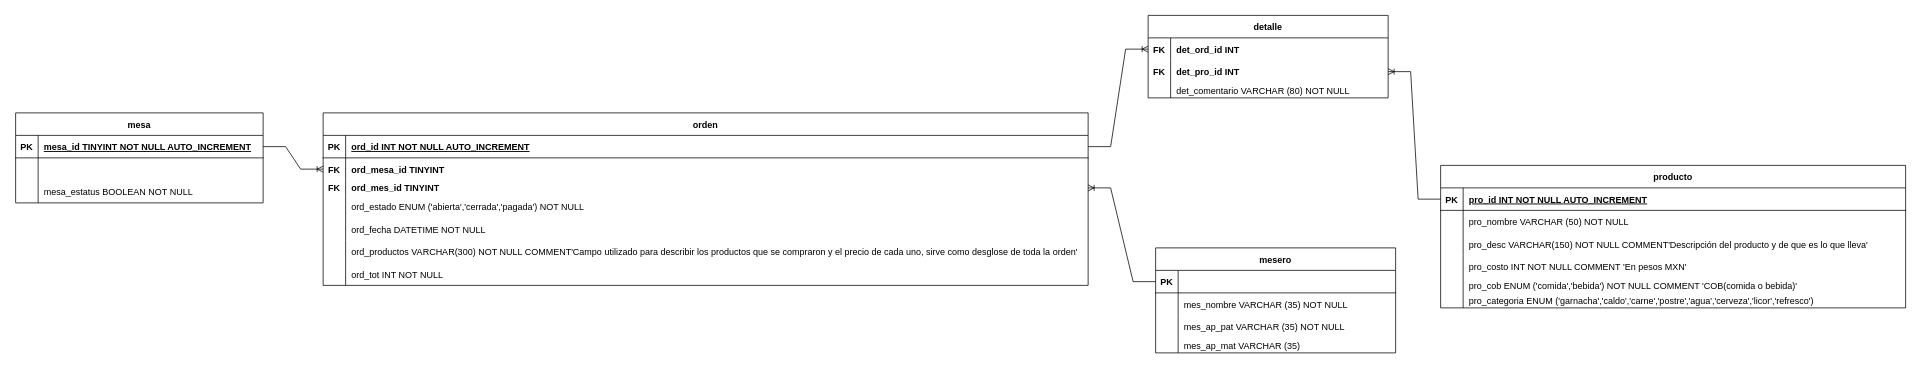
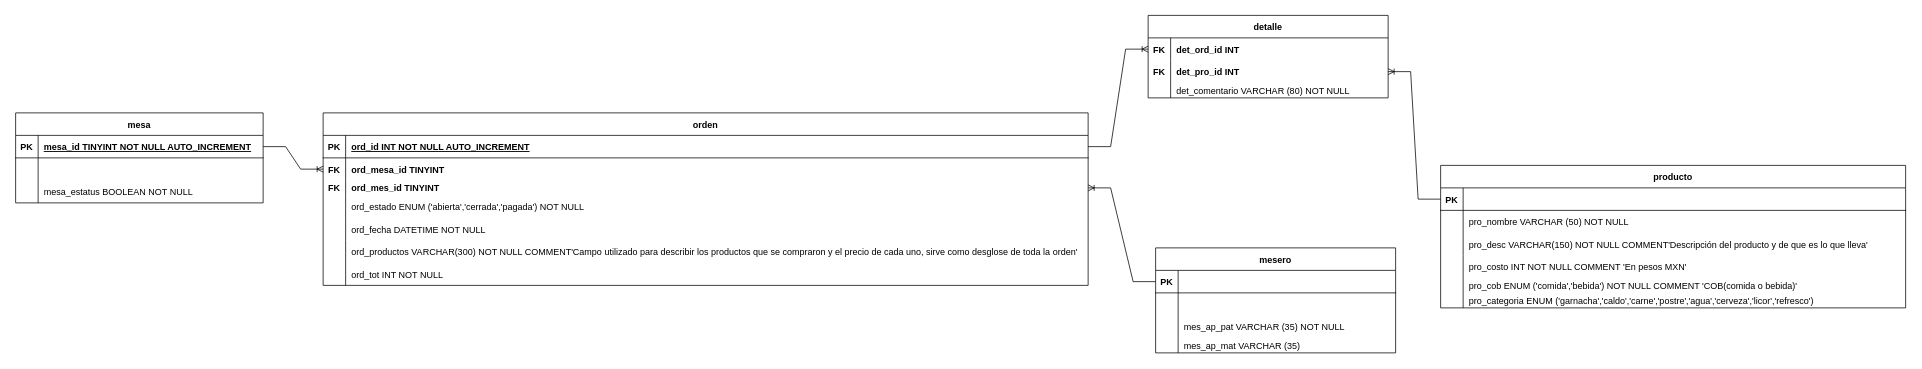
  <mxCell id="0" />
  <mxCell id="1" parent="0" />
  <mxCell id="2" value="mesero" style="shape=table;startSize=30;container=1;collapsible=1;childLayout=tableLayout;fixedRows=1;rowLines=0;fontStyle=1;align=center;resizeLast=1;" parent="1" vertex="1"><mxGeometry x="1540" y="330" width="320" height="140" as="geometry" /></mxCell>
  <mxCell id="3" value="" style="shape=partialRectangle;collapsible=0;dropTarget=0;pointerEvents=0;fillColor=none;points=[[0,0.5],[1,0.5]];portConstraint=eastwest;top=0;left=0;right=0;bottom=1;" parent="2" vertex="1"><mxGeometry y="30" width="320" height="30" as="geometry" /></mxCell>
  <mxCell id="4" value="PK" style="shape=partialRectangle;overflow=hidden;connectable=0;fillColor=none;top=0;left=0;bottom=0;right=0;fontStyle=1;" parent="3" vertex="1"><mxGeometry width="30" height="30" as="geometry"><mxRectangle width="30" height="30" as="alternateBounds" /></mxGeometry></mxCell>
  <mxCell id="5" value="" style="shape=partialRectangle;collapsible=0;dropTarget=0;pointerEvents=0;fillColor=none;points=[[0,0.5],[1,0.5]];portConstraint=eastwest;top=0;left=0;right=0;bottom=0;" parent="2" vertex="1"><mxGeometry y="60" width="320" height="30" as="geometry" /></mxCell>
  <mxCell id="6" value="" style="shape=partialRectangle;overflow=hidden;connectable=0;fillColor=none;top=0;left=0;bottom=0;right=0;" parent="5" vertex="1"><mxGeometry width="30" height="30" as="geometry"><mxRectangle width="30" height="30" as="alternateBounds" /></mxGeometry></mxCell>
- <mxCell id="7" value="mes_nombre VARCHAR (35) NOT NULL" style="shape=partialRectangle;overflow=hidden;connectable=0;fillColor=none;top=0;left=0;bottom=0;right=0;align=left;spacingLeft=6;" parent="5" vertex="1"><mxGeometry x="30" width="290" height="30" as="geometry"><mxRectangle width="290" height="30" as="alternateBounds" /></mxGeometry></mxCell>
  <mxCell id="8" value="" style="shape=partialRectangle;collapsible=0;dropTarget=0;pointerEvents=0;fillColor=none;points=[[0,0.5],[1,0.5]];portConstraint=eastwest;top=0;left=0;right=0;bottom=0;" parent="2" vertex="1"><mxGeometry y="90" width="320" height="30" as="geometry" /></mxCell>
  <mxCell id="9" value="" style="shape=partialRectangle;overflow=hidden;connectable=0;fillColor=none;top=0;left=0;bottom=0;right=0;" parent="8" vertex="1"><mxGeometry width="30" height="30" as="geometry"><mxRectangle width="30" height="30" as="alternateBounds" /></mxGeometry></mxCell>
  <mxCell id="10" value="mes_ap_pat VARCHAR (35) NOT NULL" style="shape=partialRectangle;overflow=hidden;connectable=0;fillColor=none;top=0;left=0;bottom=0;right=0;align=left;spacingLeft=6;" parent="8" vertex="1"><mxGeometry x="30" width="290" height="30" as="geometry"><mxRectangle width="290" height="30" as="alternateBounds" /></mxGeometry></mxCell>
  <mxCell id="11" value="" style="shape=partialRectangle;collapsible=0;dropTarget=0;pointerEvents=0;fillColor=none;points=[[0,0.5],[1,0.5]];portConstraint=eastwest;top=0;left=0;right=0;bottom=0;" parent="2" vertex="1"><mxGeometry y="120" width="320" height="20" as="geometry" /></mxCell>
  <mxCell id="12" value="" style="shape=partialRectangle;overflow=hidden;connectable=0;fillColor=none;top=0;left=0;bottom=0;right=0;" parent="11" vertex="1"><mxGeometry width="30" height="20" as="geometry"><mxRectangle width="30" height="20" as="alternateBounds" /></mxGeometry></mxCell>
  <mxCell id="13" value="mes_ap_mat VARCHAR (35)" style="shape=partialRectangle;overflow=hidden;connectable=0;fillColor=none;top=0;left=0;bottom=0;right=0;align=left;spacingLeft=6;" parent="11" vertex="1"><mxGeometry x="30" width="290" height="20" as="geometry"><mxRectangle width="290" height="20" as="alternateBounds" /></mxGeometry></mxCell>
  <mxCell id="14" value="producto" style="shape=table;startSize=30;container=1;collapsible=1;childLayout=tableLayout;fixedRows=1;rowLines=0;fontStyle=1;align=center;resizeLast=1;" parent="1" vertex="1"><mxGeometry x="1920" y="220" width="620" height="190" as="geometry" /></mxCell>
  <mxCell id="15" value="" style="shape=partialRectangle;collapsible=0;dropTarget=0;pointerEvents=0;fillColor=none;points=[[0,0.5],[1,0.5]];portConstraint=eastwest;top=0;left=0;right=0;bottom=1;" parent="14" vertex="1"><mxGeometry y="30" width="620" height="30" as="geometry" /></mxCell>
  <mxCell id="16" value="PK" style="shape=partialRectangle;overflow=hidden;connectable=0;fillColor=none;top=0;left=0;bottom=0;right=0;fontStyle=1;" parent="15" vertex="1"><mxGeometry width="30" height="30" as="geometry"><mxRectangle width="30" height="30" as="alternateBounds" /></mxGeometry></mxCell>
- <mxCell id="17" value="pro_id INT NOT NULL AUTO_INCREMENT" style="shape=partialRectangle;overflow=hidden;connectable=0;fillColor=none;top=0;left=0;bottom=0;right=0;align=left;spacingLeft=6;fontStyle=5;" parent="15" vertex="1"><mxGeometry x="30" width="590" height="30" as="geometry"><mxRectangle width="590" height="30" as="alternateBounds" /></mxGeometry></mxCell>
  <mxCell id="18" value="" style="shape=partialRectangle;collapsible=0;dropTarget=0;pointerEvents=0;fillColor=none;points=[[0,0.5],[1,0.5]];portConstraint=eastwest;top=0;left=0;right=0;bottom=0;" parent="14" vertex="1"><mxGeometry y="60" width="620" height="30" as="geometry" /></mxCell>
  <mxCell id="19" value="" style="shape=partialRectangle;overflow=hidden;connectable=0;fillColor=none;top=0;left=0;bottom=0;right=0;" parent="18" vertex="1"><mxGeometry width="30" height="30" as="geometry"><mxRectangle width="30" height="30" as="alternateBounds" /></mxGeometry></mxCell>
  <mxCell id="20" value="pro_nombre VARCHAR (50) NOT NULL" style="shape=partialRectangle;overflow=hidden;connectable=0;fillColor=none;top=0;left=0;bottom=0;right=0;align=left;spacingLeft=6;" parent="18" vertex="1"><mxGeometry x="30" width="590" height="30" as="geometry"><mxRectangle width="590" height="30" as="alternateBounds" /></mxGeometry></mxCell>
  <mxCell id="21" value="" style="shape=partialRectangle;collapsible=0;dropTarget=0;pointerEvents=0;fillColor=none;points=[[0,0.5],[1,0.5]];portConstraint=eastwest;top=0;left=0;right=0;bottom=0;" parent="14" vertex="1"><mxGeometry y="90" width="620" height="30" as="geometry" /></mxCell>
  <mxCell id="22" value="" style="shape=partialRectangle;overflow=hidden;connectable=0;fillColor=none;top=0;left=0;bottom=0;right=0;" parent="21" vertex="1"><mxGeometry width="30" height="30" as="geometry"><mxRectangle width="30" height="30" as="alternateBounds" /></mxGeometry></mxCell>
  <mxCell id="23" value="pro_desc VARCHAR(150) NOT NULL COMMENT'Descripción del producto y de que es lo que lleva'" style="shape=partialRectangle;overflow=hidden;connectable=0;fillColor=none;top=0;left=0;bottom=0;right=0;align=left;spacingLeft=6;" parent="21" vertex="1"><mxGeometry x="30" width="590" height="30" as="geometry"><mxRectangle width="590" height="30" as="alternateBounds" /></mxGeometry></mxCell>
  <mxCell id="24" value="" style="shape=partialRectangle;collapsible=0;dropTarget=0;pointerEvents=0;fillColor=none;points=[[0,0.5],[1,0.5]];portConstraint=eastwest;top=0;left=0;right=0;bottom=0;" parent="14" vertex="1"><mxGeometry y="120" width="620" height="30" as="geometry" /></mxCell>
  <mxCell id="25" value="" style="shape=partialRectangle;overflow=hidden;connectable=0;fillColor=none;top=0;left=0;bottom=0;right=0;" parent="24" vertex="1"><mxGeometry width="30" height="30" as="geometry"><mxRectangle width="30" height="30" as="alternateBounds" /></mxGeometry></mxCell>
  <mxCell id="26" value="pro_costo INT NOT NULL COMMENT 'En pesos MXN'" style="shape=partialRectangle;overflow=hidden;connectable=0;fillColor=none;top=0;left=0;bottom=0;right=0;align=left;spacingLeft=6;" parent="24" vertex="1"><mxGeometry x="30" width="590" height="30" as="geometry"><mxRectangle width="590" height="30" as="alternateBounds" /></mxGeometry></mxCell>
  <mxCell id="27" value="" style="shape=partialRectangle;collapsible=0;dropTarget=0;pointerEvents=0;fillColor=none;points=[[0,0.5],[1,0.5]];portConstraint=eastwest;top=0;left=0;right=0;bottom=0;" parent="14" vertex="1"><mxGeometry y="150" width="620" height="20" as="geometry" /></mxCell>
  <mxCell id="28" value="" style="shape=partialRectangle;overflow=hidden;connectable=0;fillColor=none;top=0;left=0;bottom=0;right=0;" parent="27" vertex="1"><mxGeometry width="30" height="20" as="geometry"><mxRectangle width="30" height="20" as="alternateBounds" /></mxGeometry></mxCell>
  <mxCell id="29" value="pro_cob ENUM ('comida','bebida') NOT NULL COMMENT 'COB(comida o bebida)' " style="shape=partialRectangle;overflow=hidden;connectable=0;fillColor=none;top=0;left=0;bottom=0;right=0;align=left;spacingLeft=6;" parent="27" vertex="1"><mxGeometry x="30" width="590" height="20" as="geometry"><mxRectangle width="590" height="20" as="alternateBounds" /></mxGeometry></mxCell>
  <mxCell id="30" value="" style="shape=partialRectangle;collapsible=0;dropTarget=0;pointerEvents=0;fillColor=none;points=[[0,0.5],[1,0.5]];portConstraint=eastwest;top=0;left=0;right=0;bottom=0;" parent="14" vertex="1"><mxGeometry y="170" width="620" height="20" as="geometry" /></mxCell>
  <mxCell id="31" value="" style="shape=partialRectangle;overflow=hidden;connectable=0;fillColor=none;top=0;left=0;bottom=0;right=0;" parent="30" vertex="1"><mxGeometry width="30" height="20" as="geometry"><mxRectangle width="30" height="20" as="alternateBounds" /></mxGeometry></mxCell>
  <mxCell id="32" value="pro_categoria ENUM ('garnacha','caldo','carne','postre','agua','cerveza','licor','refresco')" style="shape=partialRectangle;overflow=hidden;connectable=0;fillColor=none;top=0;left=0;bottom=0;right=0;align=left;spacingLeft=6;" parent="30" vertex="1"><mxGeometry x="30" width="590" height="20" as="geometry"><mxRectangle width="590" height="20" as="alternateBounds" /></mxGeometry></mxCell>
  <mxCell id="33" value="mesa" style="shape=table;startSize=30;container=1;collapsible=1;childLayout=tableLayout;fixedRows=1;rowLines=0;fontStyle=1;align=center;resizeLast=1;" parent="1" vertex="1"><mxGeometry x="20" y="150" width="330" height="120" as="geometry" /></mxCell>
  <mxCell id="34" value="" style="shape=partialRectangle;collapsible=0;dropTarget=0;pointerEvents=0;fillColor=none;points=[[0,0.5],[1,0.5]];portConstraint=eastwest;top=0;left=0;right=0;bottom=1;" parent="33" vertex="1"><mxGeometry y="30" width="330" height="30" as="geometry" /></mxCell>
  <mxCell id="35" value="PK" style="shape=partialRectangle;overflow=hidden;connectable=0;fillColor=none;top=0;left=0;bottom=0;right=0;fontStyle=1;" parent="34" vertex="1"><mxGeometry width="30" height="30" as="geometry"><mxRectangle width="30" height="30" as="alternateBounds" /></mxGeometry></mxCell>
  <mxCell id="36" value="mesa_id TINYINT NOT NULL AUTO_INCREMENT" style="shape=partialRectangle;overflow=hidden;connectable=0;fillColor=none;top=0;left=0;bottom=0;right=0;align=left;spacingLeft=6;fontStyle=5;" parent="34" vertex="1"><mxGeometry x="30" width="300" height="30" as="geometry"><mxRectangle width="300" height="30" as="alternateBounds" /></mxGeometry></mxCell>
  <mxCell id="37" value="" style="shape=partialRectangle;collapsible=0;dropTarget=0;pointerEvents=0;fillColor=none;points=[[0,0.5],[1,0.5]];portConstraint=eastwest;top=0;left=0;right=0;bottom=0;" parent="33" vertex="1"><mxGeometry y="60" width="330" height="30" as="geometry" /></mxCell>
  <mxCell id="38" value="" style="shape=partialRectangle;overflow=hidden;connectable=0;fillColor=none;top=0;left=0;bottom=0;right=0;" parent="37" vertex="1"><mxGeometry width="30" height="30" as="geometry"><mxRectangle width="30" height="30" as="alternateBounds" /></mxGeometry></mxCell>
  <mxCell id="39" value="" style="shape=partialRectangle;collapsible=0;dropTarget=0;pointerEvents=0;fillColor=none;points=[[0,0.5],[1,0.5]];portConstraint=eastwest;top=0;left=0;right=0;bottom=0;" parent="33" vertex="1"><mxGeometry y="90" width="330" height="30" as="geometry" /></mxCell>
  <mxCell id="40" value="" style="shape=partialRectangle;overflow=hidden;connectable=0;fillColor=none;top=0;left=0;bottom=0;right=0;" parent="39" vertex="1"><mxGeometry width="30" height="30" as="geometry"><mxRectangle width="30" height="30" as="alternateBounds" /></mxGeometry></mxCell>
  <mxCell id="41" value="mesa_estatus BOOLEAN NOT NULL" style="shape=partialRectangle;overflow=hidden;connectable=0;fillColor=none;top=0;left=0;bottom=0;right=0;align=left;spacingLeft=6;" parent="39" vertex="1"><mxGeometry x="30" width="300" height="30" as="geometry"><mxRectangle width="300" height="30" as="alternateBounds" /></mxGeometry></mxCell>
  <mxCell id="42" value="orden" style="shape=table;startSize=30;container=1;collapsible=1;childLayout=tableLayout;fixedRows=1;rowLines=0;fontStyle=1;align=center;resizeLast=1;" parent="1" vertex="1"><mxGeometry x="430" y="150" width="1020" height="230" as="geometry" /></mxCell>
  <mxCell id="43" value="" style="shape=partialRectangle;collapsible=0;dropTarget=0;pointerEvents=0;fillColor=none;points=[[0,0.5],[1,0.5]];portConstraint=eastwest;top=0;left=0;right=0;bottom=1;" parent="42" vertex="1"><mxGeometry y="30" width="1020" height="30" as="geometry" /></mxCell>
  <mxCell id="44" value="PK" style="shape=partialRectangle;overflow=hidden;connectable=0;fillColor=none;top=0;left=0;bottom=0;right=0;fontStyle=1;" parent="43" vertex="1"><mxGeometry width="30" height="30" as="geometry"><mxRectangle width="30" height="30" as="alternateBounds" /></mxGeometry></mxCell>
  <mxCell id="45" value="ord_id INT NOT NULL AUTO_INCREMENT" style="shape=partialRectangle;overflow=hidden;connectable=0;fillColor=none;top=0;left=0;bottom=0;right=0;align=left;spacingLeft=6;fontStyle=5;" parent="43" vertex="1"><mxGeometry x="30" width="990" height="30" as="geometry"><mxRectangle width="990" height="30" as="alternateBounds" /></mxGeometry></mxCell>
  <mxCell id="46" value="" style="shape=partialRectangle;collapsible=0;dropTarget=0;pointerEvents=0;fillColor=none;points=[[0,0.5],[1,0.5]];portConstraint=eastwest;top=0;left=0;right=0;bottom=0;" parent="42" vertex="1"><mxGeometry y="60" width="1020" height="30" as="geometry" /></mxCell>
  <mxCell id="47" value="FK" style="shape=partialRectangle;overflow=hidden;connectable=0;fillColor=none;top=0;left=0;bottom=0;right=0;fontStyle=1" parent="46" vertex="1"><mxGeometry width="30" height="30" as="geometry"><mxRectangle width="30" height="30" as="alternateBounds" /></mxGeometry></mxCell>
  <mxCell id="48" value="ord_mesa_id TINYINT" style="shape=partialRectangle;overflow=hidden;connectable=0;fillColor=none;top=0;left=0;bottom=0;right=0;align=left;spacingLeft=6;fontStyle=1" parent="46" vertex="1"><mxGeometry x="30" width="990" height="30" as="geometry"><mxRectangle width="990" height="30" as="alternateBounds" /></mxGeometry></mxCell>
  <mxCell id="49" value="" style="shape=partialRectangle;collapsible=0;dropTarget=0;pointerEvents=0;fillColor=none;points=[[0,0.5],[1,0.5]];portConstraint=eastwest;top=0;left=0;right=0;bottom=0;" parent="42" vertex="1"><mxGeometry y="90" width="1020" height="20" as="geometry" /></mxCell>
  <mxCell id="50" value="FK" style="shape=partialRectangle;overflow=hidden;connectable=0;fillColor=none;top=0;left=0;bottom=0;right=0;fontStyle=1" parent="49" vertex="1"><mxGeometry width="30" height="20" as="geometry"><mxRectangle width="30" height="20" as="alternateBounds" /></mxGeometry></mxCell>
  <mxCell id="51" value="ord_mes_id TINYINT" style="shape=partialRectangle;overflow=hidden;connectable=0;fillColor=none;top=0;left=0;bottom=0;right=0;align=left;spacingLeft=6;fontStyle=1" parent="49" vertex="1"><mxGeometry x="30" width="990" height="20" as="geometry"><mxRectangle width="990" height="20" as="alternateBounds" /></mxGeometry></mxCell>
  <mxCell id="52" value="" style="shape=partialRectangle;collapsible=0;dropTarget=0;pointerEvents=0;fillColor=none;points=[[0,0.5],[1,0.5]];portConstraint=eastwest;top=0;left=0;right=0;bottom=0;" parent="42" vertex="1"><mxGeometry y="110" width="1020" height="30" as="geometry" /></mxCell>
  <mxCell id="53" value="" style="shape=partialRectangle;overflow=hidden;connectable=0;fillColor=none;top=0;left=0;bottom=0;right=0;" parent="52" vertex="1"><mxGeometry width="30" height="30" as="geometry"><mxRectangle width="30" height="30" as="alternateBounds" /></mxGeometry></mxCell>
  <mxCell id="54" value="ord_estado ENUM ('abierta','cerrada','pagada') NOT NULL" style="shape=partialRectangle;overflow=hidden;connectable=0;fillColor=none;top=0;left=0;bottom=0;right=0;align=left;spacingLeft=6;" parent="52" vertex="1"><mxGeometry x="30" width="990" height="30" as="geometry"><mxRectangle width="990" height="30" as="alternateBounds" /></mxGeometry></mxCell>
  <mxCell id="55" value="" style="shape=partialRectangle;collapsible=0;dropTarget=0;pointerEvents=0;fillColor=none;points=[[0,0.5],[1,0.5]];portConstraint=eastwest;top=0;left=0;right=0;bottom=0;" parent="42" vertex="1"><mxGeometry y="140" width="1020" height="30" as="geometry" /></mxCell>
  <mxCell id="56" value="" style="shape=partialRectangle;overflow=hidden;connectable=0;fillColor=none;top=0;left=0;bottom=0;right=0;" parent="55" vertex="1"><mxGeometry width="30" height="30" as="geometry"><mxRectangle width="30" height="30" as="alternateBounds" /></mxGeometry></mxCell>
  <mxCell id="57" value="ord_fecha DATETIME NOT NULL" style="shape=partialRectangle;overflow=hidden;connectable=0;fillColor=none;top=0;left=0;bottom=0;right=0;align=left;spacingLeft=6;" parent="55" vertex="1"><mxGeometry x="30" width="990" height="30" as="geometry"><mxRectangle width="990" height="30" as="alternateBounds" /></mxGeometry></mxCell>
  <mxCell id="58" value="" style="shape=partialRectangle;collapsible=0;dropTarget=0;pointerEvents=0;fillColor=none;points=[[0,0.5],[1,0.5]];portConstraint=eastwest;top=0;left=0;right=0;bottom=0;" parent="42" vertex="1"><mxGeometry y="170" width="1020" height="30" as="geometry" /></mxCell>
  <mxCell id="59" value="" style="shape=partialRectangle;overflow=hidden;connectable=0;fillColor=none;top=0;left=0;bottom=0;right=0;" parent="58" vertex="1"><mxGeometry width="30" height="30" as="geometry"><mxRectangle width="30" height="30" as="alternateBounds" /></mxGeometry></mxCell>
  <mxCell id="60" value="ord_productos VARCHAR(300) NOT NULL COMMENT'Campo utilizado para describir los productos que se compraron y el precio de cada uno, sirve como desglose de toda la orden'" style="shape=partialRectangle;overflow=hidden;connectable=0;fillColor=none;top=0;left=0;bottom=0;right=0;align=left;spacingLeft=6;" parent="58" vertex="1"><mxGeometry x="30" width="990" height="30" as="geometry"><mxRectangle width="990" height="30" as="alternateBounds" /></mxGeometry></mxCell>
  <mxCell id="61" value="" style="shape=partialRectangle;collapsible=0;dropTarget=0;pointerEvents=0;fillColor=none;points=[[0,0.5],[1,0.5]];portConstraint=eastwest;top=0;left=0;right=0;bottom=0;" parent="42" vertex="1"><mxGeometry y="200" width="1020" height="30" as="geometry" /></mxCell>
  <mxCell id="62" value="" style="shape=partialRectangle;overflow=hidden;connectable=0;fillColor=none;top=0;left=0;bottom=0;right=0;" parent="61" vertex="1"><mxGeometry width="30" height="30" as="geometry"><mxRectangle width="30" height="30" as="alternateBounds" /></mxGeometry></mxCell>
  <mxCell id="63" value="ord_tot INT NOT NULL" style="shape=partialRectangle;overflow=hidden;connectable=0;fillColor=none;top=0;left=0;bottom=0;right=0;align=left;spacingLeft=6;" parent="61" vertex="1"><mxGeometry x="30" width="990" height="30" as="geometry"><mxRectangle width="990" height="30" as="alternateBounds" /></mxGeometry></mxCell>
  <mxCell id="64" value="detalle" style="shape=table;startSize=30;container=1;collapsible=1;childLayout=tableLayout;fixedRows=1;rowLines=0;fontStyle=1;align=center;resizeLast=1;" parent="1" vertex="1"><mxGeometry x="1530" y="20" width="320" height="110" as="geometry" /></mxCell>
  <mxCell id="65" value="" style="shape=partialRectangle;collapsible=0;dropTarget=0;pointerEvents=0;fillColor=none;points=[[0,0.5],[1,0.5]];portConstraint=eastwest;top=0;left=0;right=0;bottom=0;fontStyle=1" parent="64" vertex="1"><mxGeometry y="30" width="320" height="30" as="geometry" /></mxCell>
  <mxCell id="66" value="FK" style="shape=partialRectangle;overflow=hidden;connectable=0;fillColor=none;top=0;left=0;bottom=0;right=0;fontStyle=1;" parent="65" vertex="1"><mxGeometry width="30" height="30" as="geometry"><mxRectangle width="30" height="30" as="alternateBounds" /></mxGeometry></mxCell>
  <mxCell id="67" value="det_ord_id INT" style="shape=partialRectangle;overflow=hidden;connectable=0;fillColor=none;top=0;left=0;bottom=0;right=0;align=left;spacingLeft=6;fontStyle=1;strokeColor=none;" parent="65" vertex="1"><mxGeometry x="30" width="290" height="30" as="geometry"><mxRectangle width="290" height="30" as="alternateBounds" /></mxGeometry></mxCell>
  <mxCell id="68" value="" style="shape=partialRectangle;collapsible=0;dropTarget=0;pointerEvents=0;fillColor=none;points=[[0,0.5],[1,0.5]];portConstraint=eastwest;top=0;left=0;right=0;bottom=0;" parent="64" vertex="1"><mxGeometry y="60" width="320" height="30" as="geometry" /></mxCell>
  <mxCell id="69" value="FK" style="shape=partialRectangle;overflow=hidden;connectable=0;fillColor=none;top=0;left=0;bottom=0;right=0;fontStyle=1" parent="68" vertex="1"><mxGeometry width="30" height="30" as="geometry"><mxRectangle width="30" height="30" as="alternateBounds" /></mxGeometry></mxCell>
  <mxCell id="70" value="det_pro_id INT" style="shape=partialRectangle;overflow=hidden;connectable=0;fillColor=none;top=0;left=0;bottom=0;right=0;align=left;spacingLeft=6;fontStyle=1" parent="68" vertex="1"><mxGeometry x="30" width="290" height="30" as="geometry"><mxRectangle width="290" height="30" as="alternateBounds" /></mxGeometry></mxCell>
  <mxCell id="71" value="" style="shape=partialRectangle;collapsible=0;dropTarget=0;pointerEvents=0;fillColor=none;points=[[0,0.5],[1,0.5]];portConstraint=eastwest;top=0;left=0;right=0;bottom=0;" parent="64" vertex="1"><mxGeometry y="90" width="320" height="20" as="geometry" /></mxCell>
  <mxCell id="72" value="" style="shape=partialRectangle;overflow=hidden;connectable=0;fillColor=none;top=0;left=0;bottom=0;right=0;" parent="71" vertex="1"><mxGeometry width="30" height="20" as="geometry"><mxRectangle width="30" height="20" as="alternateBounds" /></mxGeometry></mxCell>
  <mxCell id="73" value="det_comentario VARCHAR (80) NOT NULL" style="shape=partialRectangle;overflow=hidden;connectable=0;fillColor=none;top=0;left=0;bottom=0;right=0;align=left;spacingLeft=6;" parent="71" vertex="1"><mxGeometry x="30" width="290" height="20" as="geometry"><mxRectangle width="290" height="20" as="alternateBounds" /></mxGeometry></mxCell>
  <mxCell id="74" value="" style="edgeStyle=entityRelationEdgeStyle;fontSize=12;html=1;endArrow=ERoneToMany;rounded=0;entryX=1;entryY=0.5;entryDx=0;entryDy=0;exitX=0;exitY=0.5;exitDx=0;exitDy=0;" parent="1" source="15" target="68" edge="1"><mxGeometry width="100" height="100" relative="1" as="geometry"><mxPoint x="2710" y="465" as="sourcePoint" /><mxPoint x="1700" y="580" as="targetPoint" /></mxGeometry></mxCell>
  <mxCell id="75" value="" style="edgeStyle=entityRelationEdgeStyle;fontSize=12;html=1;endArrow=ERoneToMany;rounded=0;entryX=0;entryY=0.5;entryDx=0;entryDy=0;exitX=1;exitY=0.5;exitDx=0;exitDy=0;" parent="1" source="34" target="46" edge="1"><mxGeometry width="100" height="100" relative="1" as="geometry"><mxPoint x="450" y="190" as="sourcePoint" /><mxPoint x="980" y="350" as="targetPoint" /></mxGeometry></mxCell>
  <mxCell id="76" value="" style="edgeStyle=entityRelationEdgeStyle;fontSize=12;html=1;endArrow=ERoneToMany;rounded=0;entryX=1;entryY=0.5;entryDx=0;entryDy=0;exitX=0;exitY=0.5;exitDx=0;exitDy=0;" parent="1" source="3" target="49" edge="1"><mxGeometry width="100" height="100" relative="1" as="geometry"><mxPoint x="1270" y="650" as="sourcePoint" /><mxPoint x="1370" y="550" as="targetPoint" /></mxGeometry></mxCell>
  <mxCell id="77" value="" style="edgeStyle=entityRelationEdgeStyle;fontSize=12;html=1;endArrow=ERoneToMany;rounded=0;entryX=0;entryY=0.5;entryDx=0;entryDy=0;exitX=1;exitY=0.5;exitDx=0;exitDy=0;" parent="1" source="43" target="65" edge="1"><mxGeometry width="100" height="100" relative="1" as="geometry"><mxPoint x="1520" y="330" as="sourcePoint" /><mxPoint x="1620" y="230" as="targetPoint" /></mxGeometry></mxCell>
